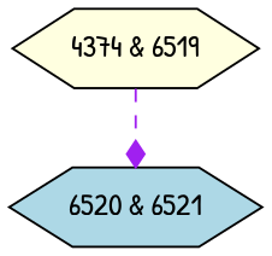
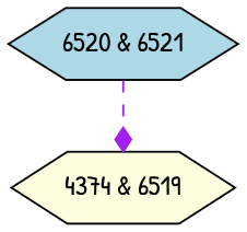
  digraph {
    fontname="Patrick Hand"
    node [shape=hexagon style=filled fontname="Patrick Hand"]
    n1 [label="4374 & 6519" fillcolor=lightyellow]
    n2 [label="6520 & 6521" fillcolor=lightblue]
-   n1 -> n2 [color=purple style=dashed arrowhead=diamond fontname="Patrick Hand"]
+   n2 -> n1 [color=purple style=dashed arrowhead=diamond fontname="Patrick Hand"]
  }
